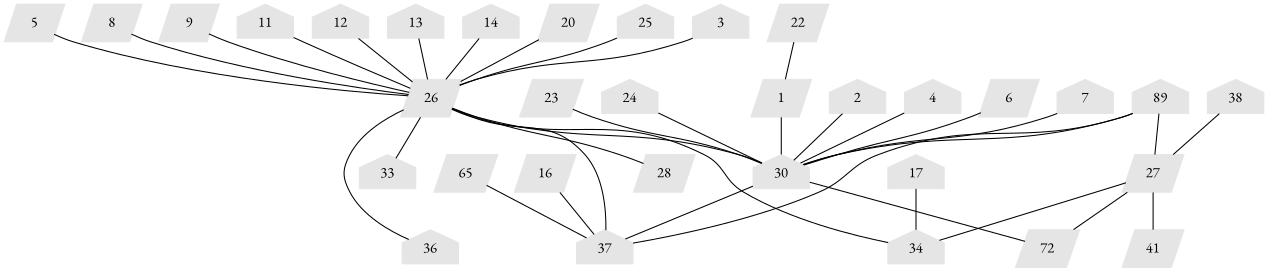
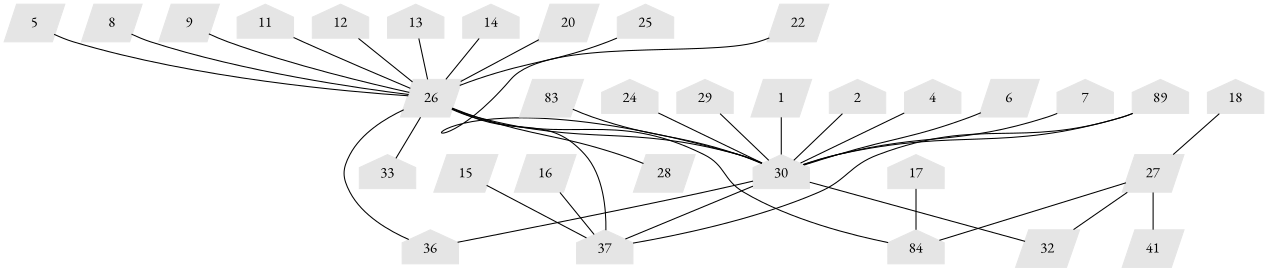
  graph {
    fontname="EB Garamond"
    node [color=gray90 fontname="EB Garamond" shape=house style=filled]
    edge [fontname="EB Garamond" weight=1.0]
    1 [shape=parallelogram]
    30
    37
    36
-   32 [shape=parallelogram label=72]
+   32 [shape=parallelogram]
    2
    26 [shape=parallelogram]
-   3
-   34
+   34 [label=84]
    28 [shape=parallelogram]
    33
    4
    5 [shape=parallelogram]
    6 [shape=parallelogram]
    7
    8 [shape=parallelogram]
    9 [shape=parallelogram]
    11
    12
    13
    14
-   15 [shape=parallelogram label=65]
+   15 [shape=parallelogram]
    16 [shape=parallelogram]
    17
    27 [shape=parallelogram]
-   18 [label=38]
+   18
    n27 [label=41 shape=parallelogram]
    n28 [label=89]
    20 [shape=parallelogram]
    22 [shape=parallelogram]
-   23 [shape=parallelogram]
+   23 [shape=parallelogram label=83]
    24
    25
+   29
    1 -- 30 [weight=2.0]
    30 -- 37
+   30 -- 36
    30 -- 32
    2 -- 30
    26 -- 30 [weight=2.0]
    26 -- 37
    26 -- 36
    26 -- 34
    26 -- 28
    26 -- 33
-   3 -- 26
    4 -- 30
    5 -- 26
    6 -- 30
    7 -- 30
    8 -- 26
    9 -- 26
    11 -- 26
    12 -- 26
    13 -- 26
    14 -- 26
    15 -- 37
    16 -- 37
    17 -- 34
    27 -- 32
    27 -- 34
    27 -- n27
    18 -- 27
    n28 -- 30
    n28 -- 37
-   n28 -- 27
    20 -- 26
-   22 -- 1
+   22 -- 30
    23 -- 30
    24 -- 30
    25 -- 26
+   29 -- 30
  }
